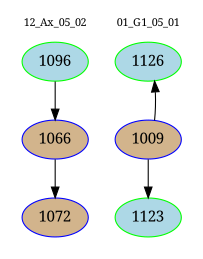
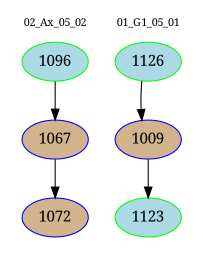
  digraph {
    fontname="Noto Serif"
    node [color=green fillcolor=lightblue fontname="Noto Serif" style=filled]
    edge [color=black fontname="Noto Serif"]
    n1 [label=1096]
-   n2 [color=blue fillcolor=tan label=1066]
+   n2 [color=blue fillcolor=tan label=1067]
    n3 [color=blue fillcolor=tan label=1072]
    n4 [label=1126]
    n5 [color=blue fillcolor=tan label=1009]
    n6 [label=1123]
    subgraph cluster_1 {
      color=white
      fontsize=10
-     label="12_Ax_05_02"
+     label="02_Ax_05_02"
      n1
      n2
      n3
    }
    subgraph cluster_2 {
      color=white
      fontsize=10
      label="01_G1_05_01"
      n4
      n5
      n6
    }
    n1 -> n2
    n2 -> n3
-   n5 -> n4
+   n4 -> n5
    n5 -> n6
  }
